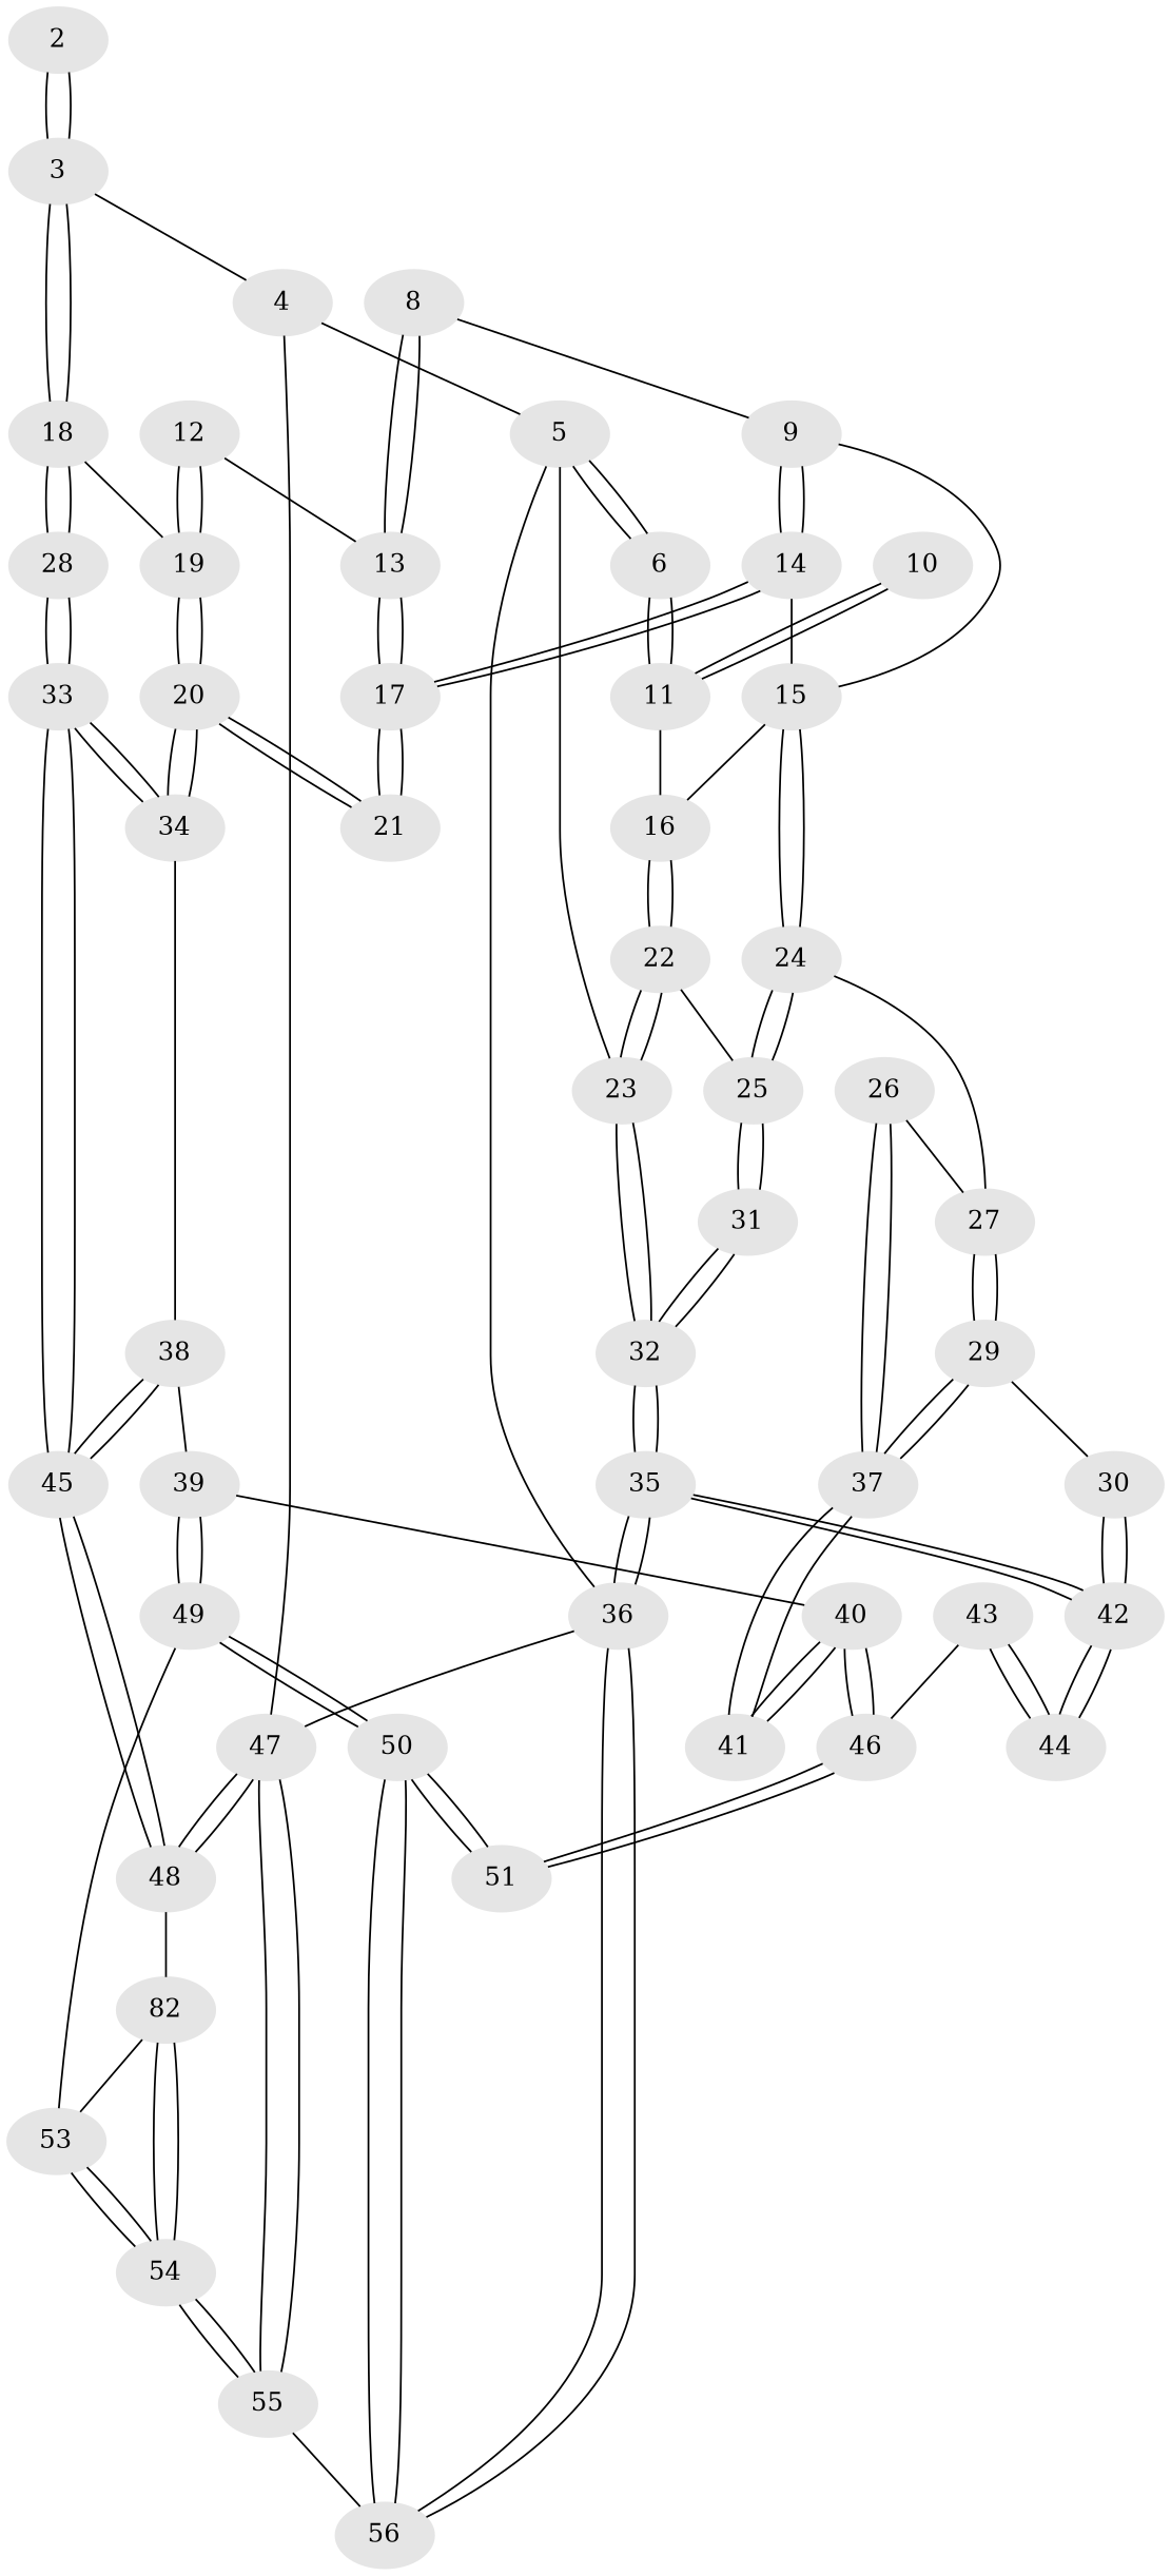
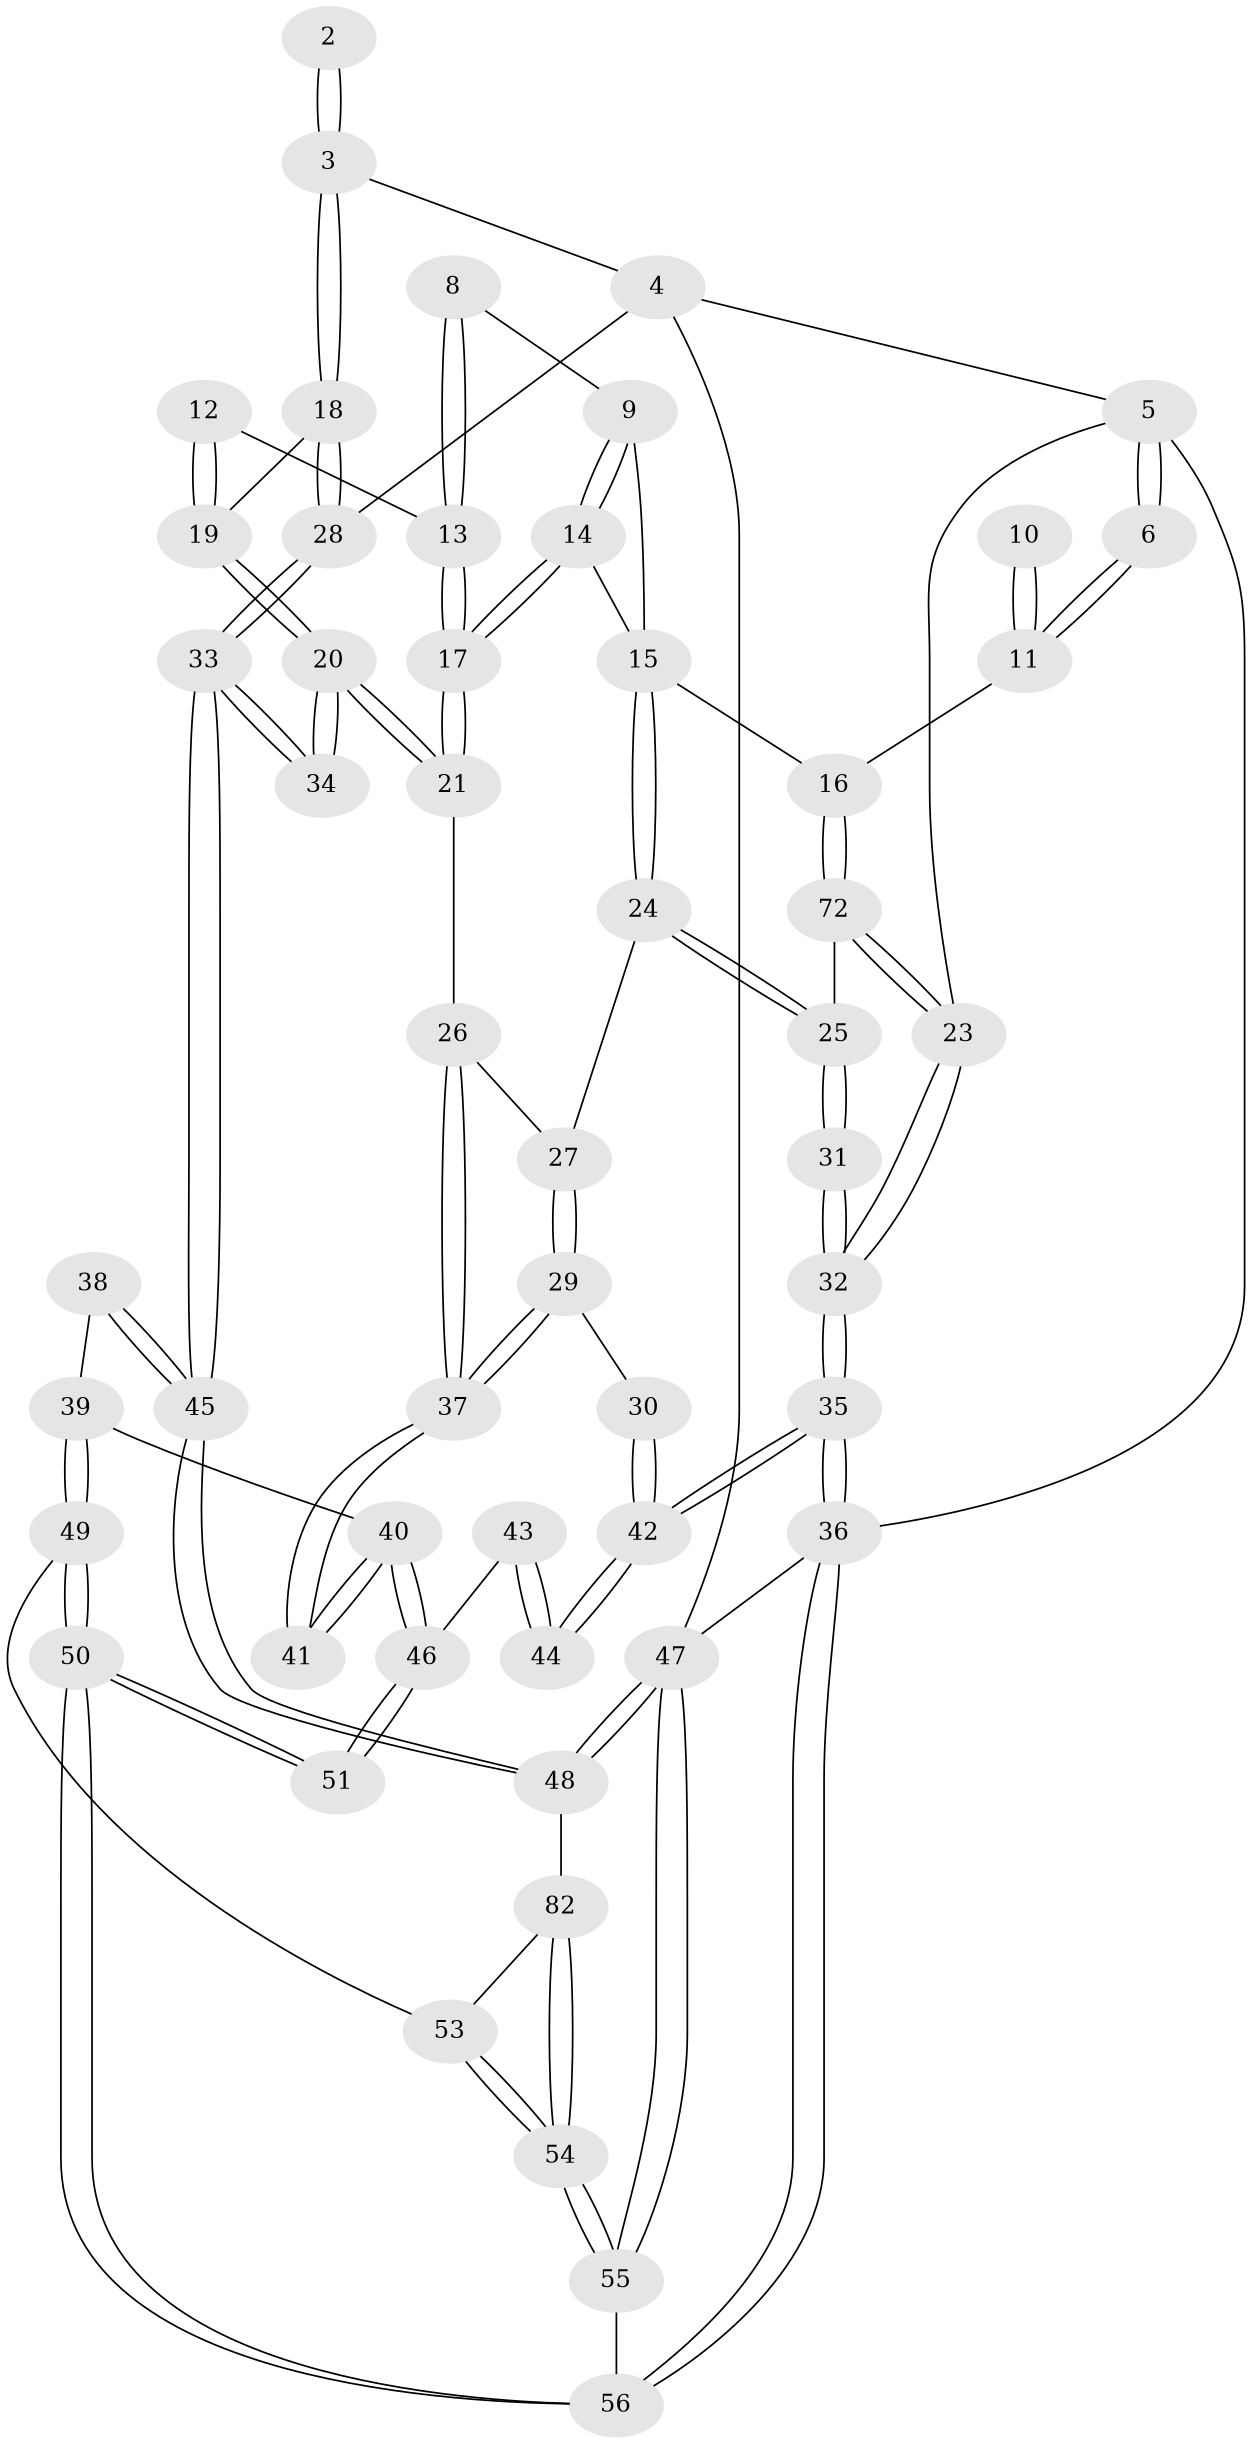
  graph {
    node [color=gray90 style=filled]
    2
    3
    8
    9
    13
    4
    18
    12
    19
    5
    28
    47
    6
    23
    36
    33
    48
    55
    11
    32
    56
    16
    10
    14
    15
    17
-   22
+   22 [label=72]
    20
    21
    24
    25
    27
    26
    34
    38
    37
    31
    35
    29
    41
    30
    45
    42
    44
    39
    40
    49
    46
    50
    53
    51
    43
    n53 [label=82]
    54
    2 -- 3
    2 -- 3
    3 -- 4
    3 -- 18
    3 -- 18
    8 -- 9
    8 -- 13
    8 -- 13
    9 -- 14
    9 -- 14
    9 -- 15
    13 -- 17
    13 -- 17
    4 -- 5
+   4 -- 28
    4 -- 47
    18 -- 19
    18 -- 28
    18 -- 28
    12 -- 13
    12 -- 19
    12 -- 19
    19 -- 20
    19 -- 20
    5 -- 6
    5 -- 6
    5 -- 23
    5 -- 36
    28 -- 33
    28 -- 33
    47 -- 48
    47 -- 48
    47 -- 55
    47 -- 55
    6 -- 11
    6 -- 11
    23 -- 32
    23 -- 32
    36 -- 47
    36 -- 56
    36 -- 56
    33 -- 34
    33 -- 34
    33 -- 45
    33 -- 45
    48 -- n53
    55 -- 56
    11 -- 16
    32 -- 35
    32 -- 35
    16 -- 22
    16 -- 22
    10 -- 11
    10 -- 11
    14 -- 15
    14 -- 17
    14 -- 17
    15 -- 16
    15 -- 24
    15 -- 24
    17 -- 21
    17 -- 21
    22 -- 23
    22 -- 23
    22 -- 25
    20 -- 21
    20 -- 21
    20 -- 34
    20 -- 34
+   21 -- 26
    24 -- 25
    24 -- 25
    24 -- 27
    25 -- 31
    25 -- 31
    27 -- 29
    27 -- 29
    26 -- 27
    26 -- 37
    26 -- 37
-   34 -- 38
    38 -- 45
    38 -- 45
    38 -- 39
    37 -- 41
    37 -- 41
    31 -- 32
    31 -- 32
    35 -- 36
    35 -- 36
    35 -- 42
    35 -- 42
    29 -- 37
    29 -- 37
    29 -- 30
    30 -- 42
    30 -- 42
    45 -- 48
    45 -- 48
    42 -- 44
    42 -- 44
    39 -- 40
    39 -- 49
    39 -- 49
    40 -- 41
    40 -- 41
    40 -- 46
    40 -- 46
    49 -- 50
    49 -- 50
    49 -- 53
    46 -- 51
    46 -- 51
    50 -- 56
    50 -- 56
    50 -- 51
    50 -- 51
    53 -- 54
    53 -- 54
    43 -- 44
    43 -- 44
    43 -- 46
    n53 -- 53
    n53 -- 54
    n53 -- 54
    54 -- 55
    54 -- 55
  }
